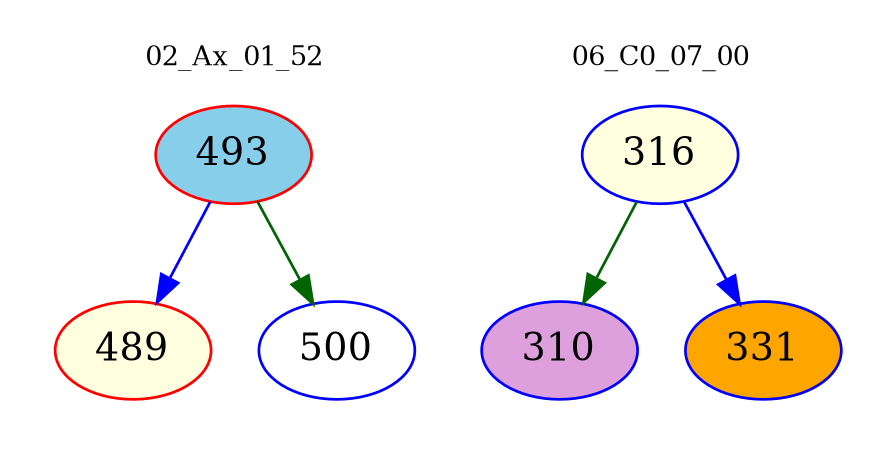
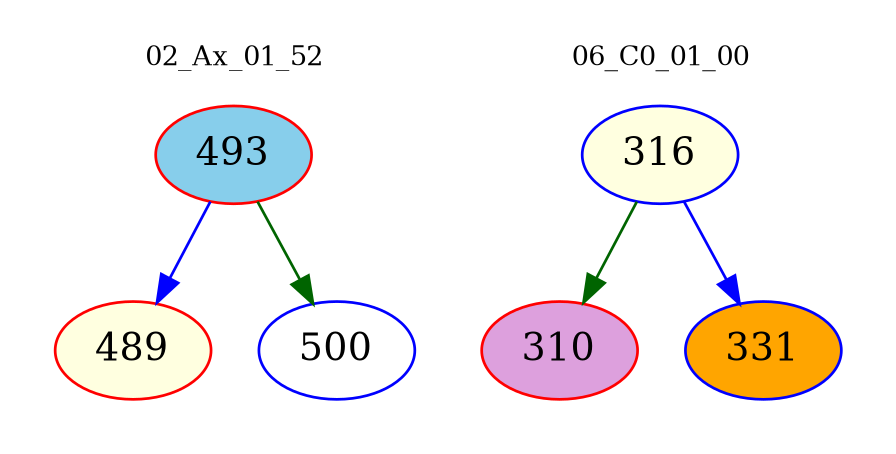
  digraph {
    node [color=blue fillcolor=lightyellow style=filled]
    edge [color=blue]
    n1 [color=red fillcolor=skyblue label=493]
    n2 [color=red label=489]
    n3 [fillcolor=white label=500]
    n4 [label=316]
-   n5 [fillcolor=plum label=310]
+   n5 [color=red fillcolor=plum label=310]
    n6 [fillcolor=orange label=331]
    subgraph cluster_1 {
      color=white
      fontsize=10
      label="02_Ax_01_52"
      n1
      n2
      n3
    }
    subgraph cluster_2 {
      color=white
      fontsize=10
-     label="06_C0_07_00"
+     label="06_C0_01_00"
      n4
      n5
      n6
    }
    n1 -> n2
    n1 -> n3 [color=darkgreen]
    n4 -> n5 [color=darkgreen]
    n4 -> n6
  }
